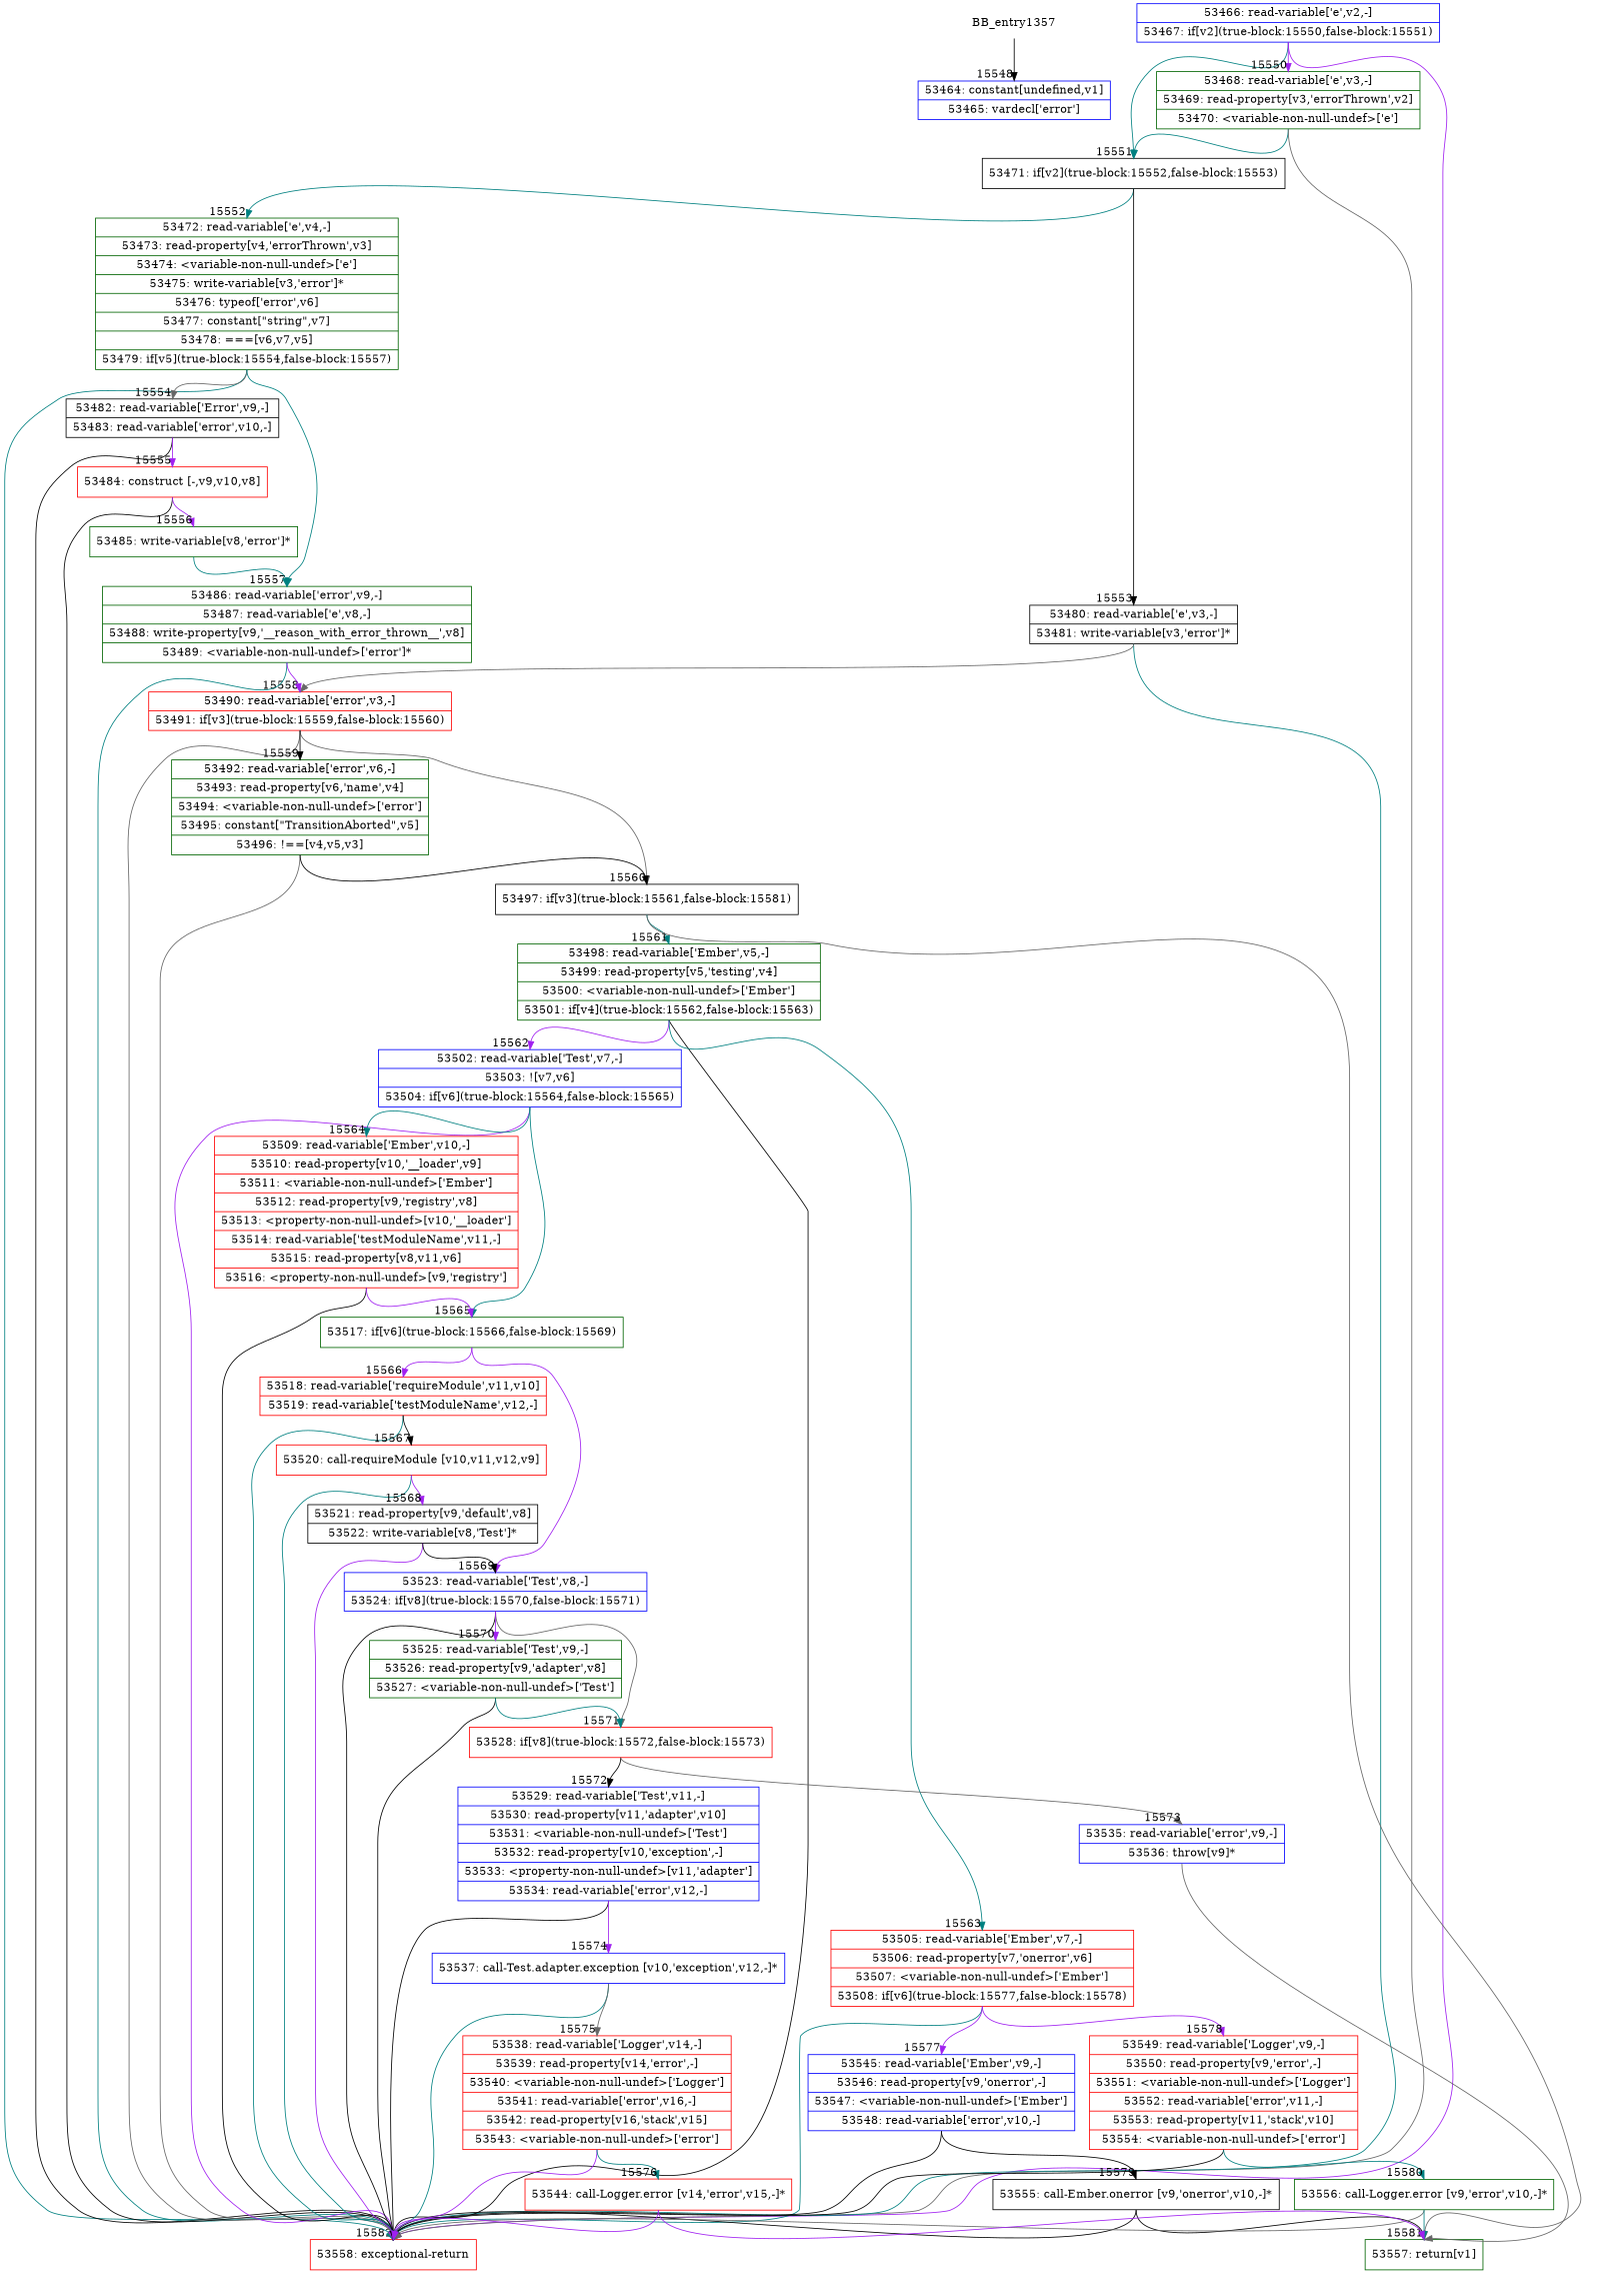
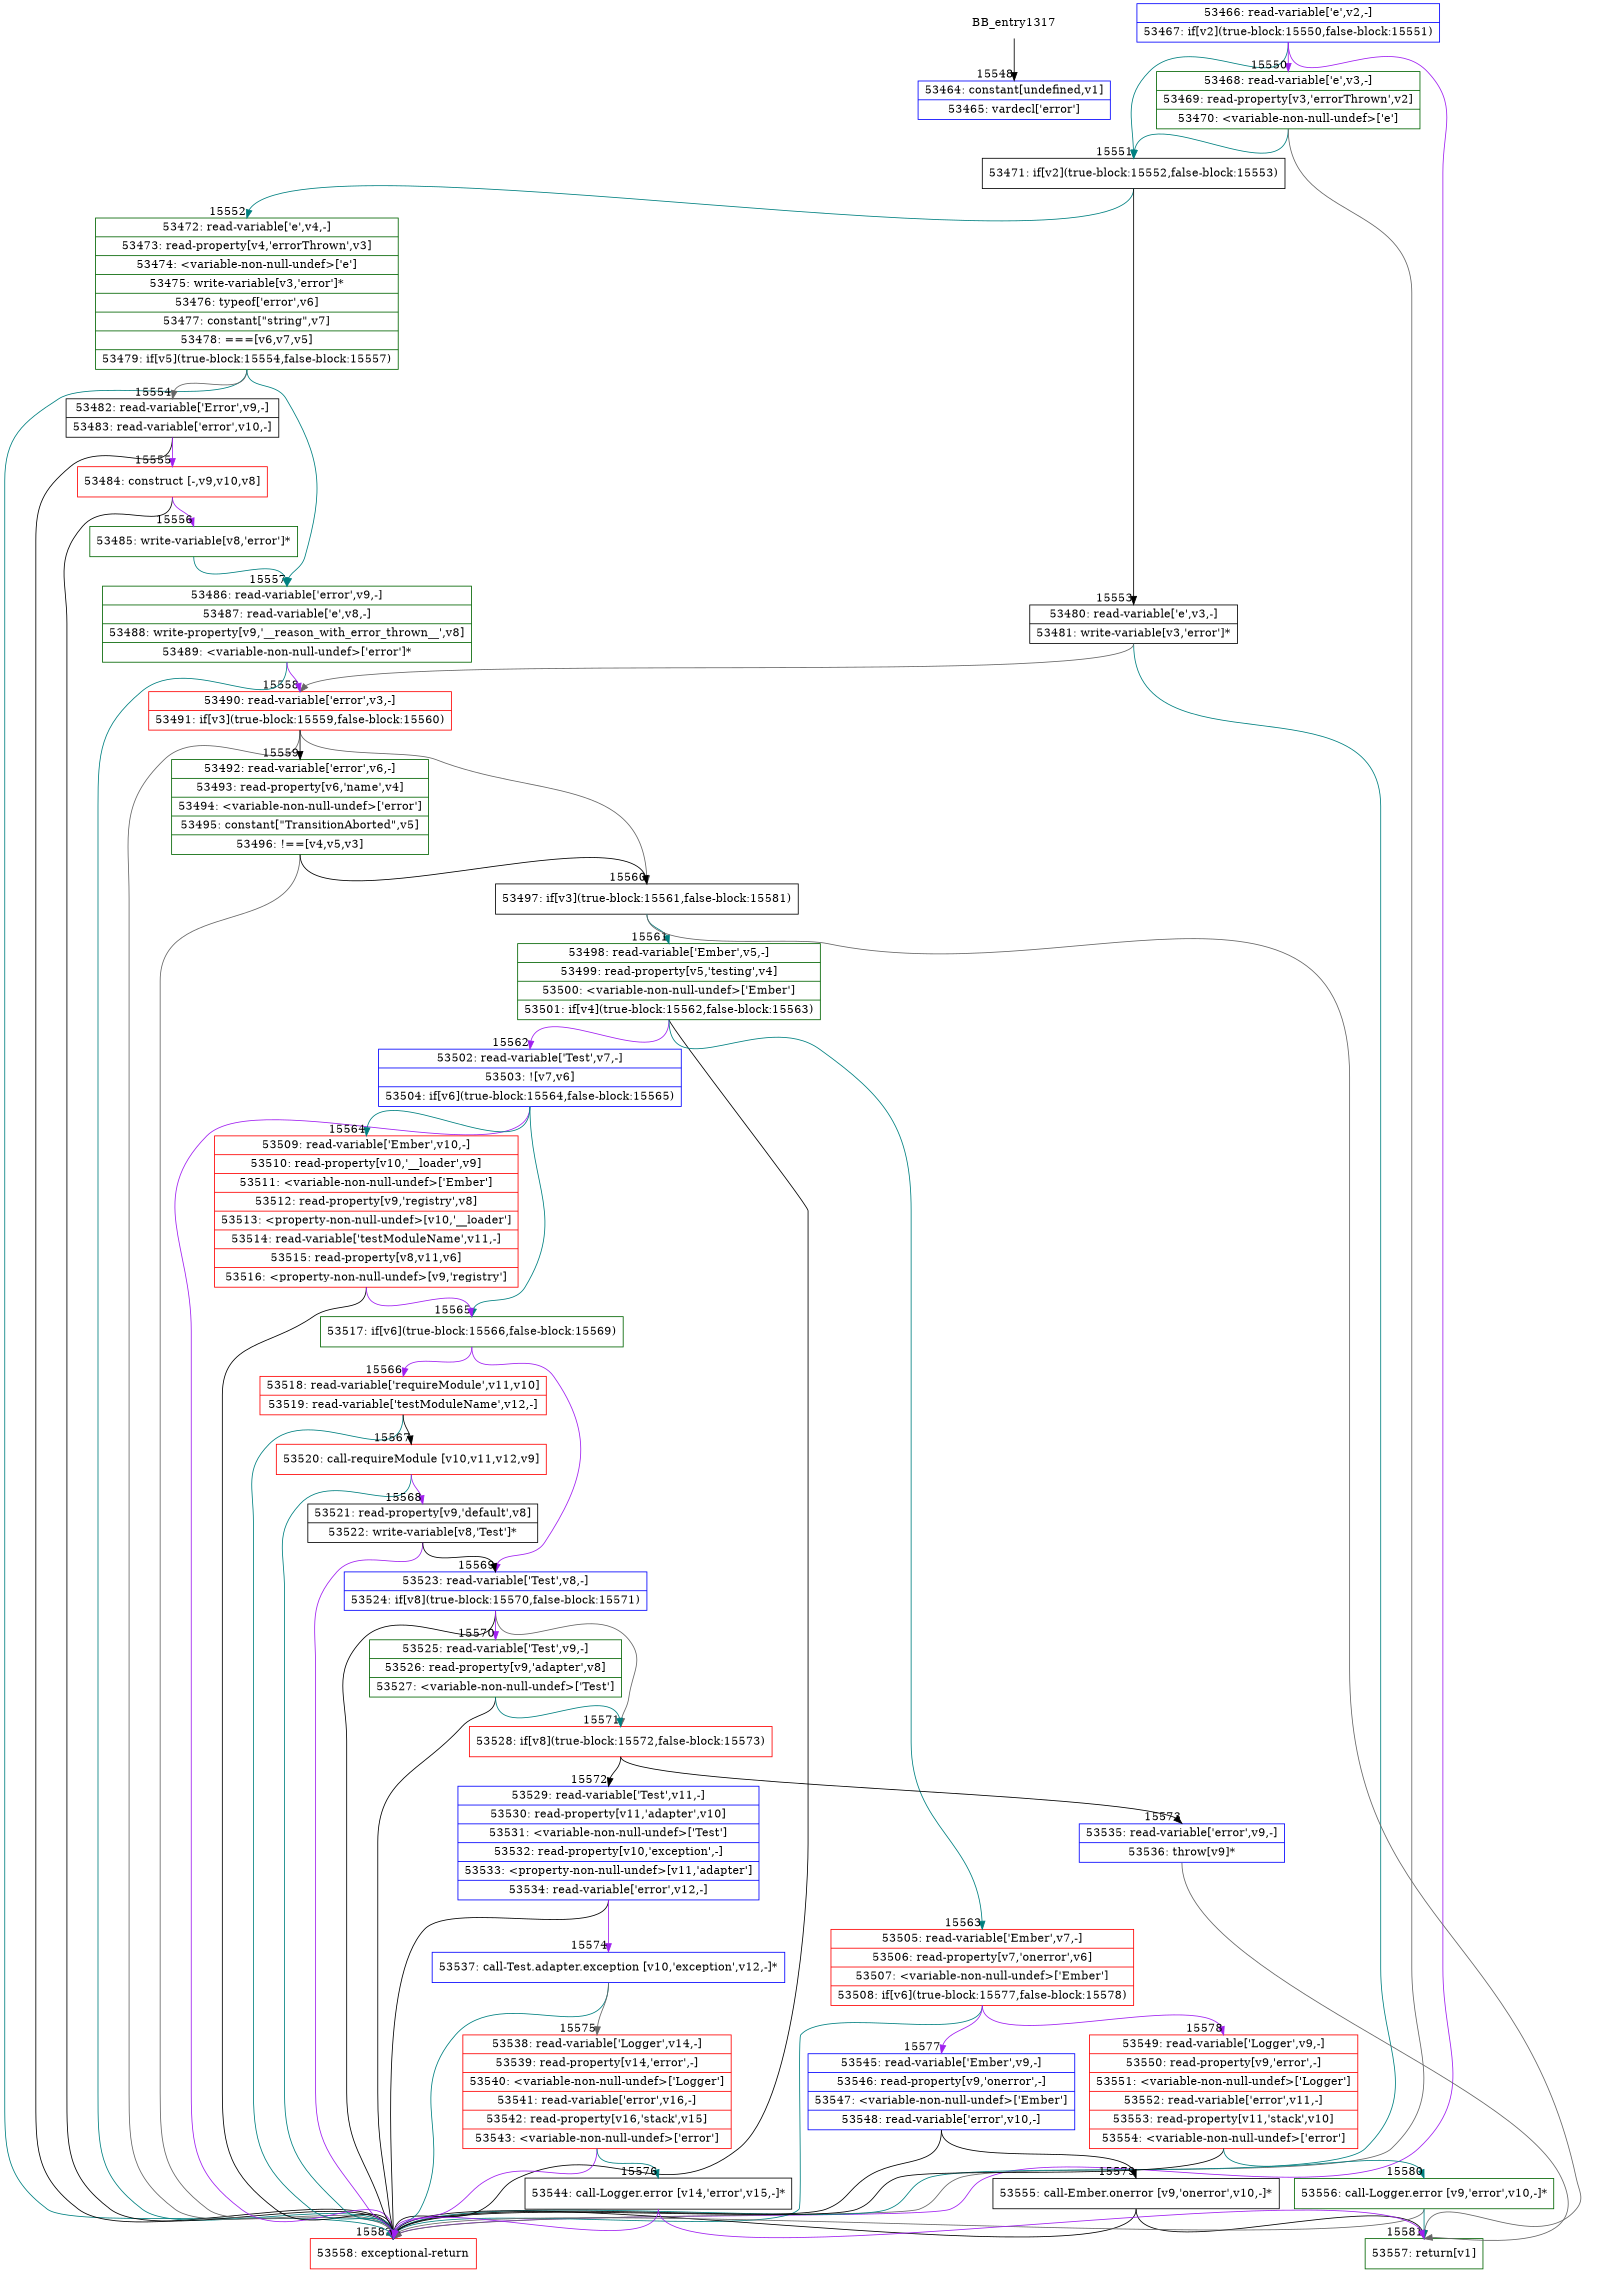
  digraph {
    rankdir=TD
    node [color=red shape=record]
    edge [color=black headport=n tailport=s]
-   BB_entry1317 [color=blue shape=none label=BB_entry1357]
+   BB_entry1317 [color=blue shape=none]
    n2 [color=blue label="{53464: constant[undefined,v1]|53465: vardecl['error']}"]
    n3 [color=blue label="{53466: read-variable['e',v2,-]|53467: if[v2](true-block:15550,false-block:15551)}"]
    n4 [color=black label="{53471: if[v2](true-block:15552,false-block:15553)}"]
    n5 [color=darkgreen label="{53468: read-variable['e',v3,-]|53469: read-property[v3,'errorThrown',v2]|53470: \<variable-non-null-undef\>['e']}"]
    n6 [label="{53558: exceptional-return}"]
    n7 [color=darkgreen label="{53472: read-variable['e',v4,-]|53473: read-property[v4,'errorThrown',v3]|53474: \<variable-non-null-undef\>['e']|53475: write-variable[v3,'error']*|53476: typeof['error',v6]|53477: constant[\"string\",v7]|53478: ===[v6,v7,v5]|53479: if[v5](true-block:15554,false-block:15557)}"]
    n8 [color=black label="{53480: read-variable['e',v3,-]|53481: write-variable[v3,'error']*}"]
    n9 [color=black label="{53482: read-variable['Error',v9,-]|53483: read-variable['error',v10,-]}"]
    n10 [color=darkgreen label="{53486: read-variable['error',v9,-]|53487: read-variable['e',v8,-]|53488: write-property[v9,'__reason_with_error_thrown__',v8]|53489: \<variable-non-null-undef\>['error']*}"]
    n11 [label="{53490: read-variable['error',v3,-]|53491: if[v3](true-block:15559,false-block:15560)}"]
    n12 [label="{53484: construct [-,v9,v10,v8]}"]
    n13 [color=black label="{53497: if[v3](true-block:15561,false-block:15581)}"]
    n14 [color=darkgreen label="{53492: read-variable['error',v6,-]|53493: read-property[v6,'name',v4]|53494: \<variable-non-null-undef\>['error']|53495: constant[\"TransitionAborted\",v5]|53496: !==[v4,v5,v3]}"]
    n15 [color=darkgreen label="{53485: write-variable[v8,'error']*}"]
    n16 [color=darkgreen label="{53498: read-variable['Ember',v5,-]|53499: read-property[v5,'testing',v4]|53500: \<variable-non-null-undef\>['Ember']|53501: if[v4](true-block:15562,false-block:15563)}"]
    n17 [color=darkgreen label="{53557: return[v1]}"]
    n18 [color=blue label="{53502: read-variable['Test',v7,-]|53503: ![v7,v6]|53504: if[v6](true-block:15564,false-block:15565)}"]
    n19 [label="{53505: read-variable['Ember',v7,-]|53506: read-property[v7,'onerror',v6]|53507: \<variable-non-null-undef\>['Ember']|53508: if[v6](true-block:15577,false-block:15578)}"]
    n20 [color=darkgreen label="{53517: if[v6](true-block:15566,false-block:15569)}"]
    n21 [label="{53509: read-variable['Ember',v10,-]|53510: read-property[v10,'__loader',v9]|53511: \<variable-non-null-undef\>['Ember']|53512: read-property[v9,'registry',v8]|53513: \<property-non-null-undef\>[v10,'__loader']|53514: read-variable['testModuleName',v11,-]|53515: read-property[v8,v11,v6]|53516: \<property-non-null-undef\>[v9,'registry']}"]
    n22 [color=blue label="{53545: read-variable['Ember',v9,-]|53546: read-property[v9,'onerror',-]|53547: \<variable-non-null-undef\>['Ember']|53548: read-variable['error',v10,-]}"]
    n23 [label="{53549: read-variable['Logger',v9,-]|53550: read-property[v9,'error',-]|53551: \<variable-non-null-undef\>['Logger']|53552: read-variable['error',v11,-]|53553: read-property[v11,'stack',v10]|53554: \<variable-non-null-undef\>['error']}"]
    n24 [label="{53518: read-variable['requireModule',v11,v10]|53519: read-variable['testModuleName',v12,-]}"]
    n25 [color=blue label="{53523: read-variable['Test',v8,-]|53524: if[v8](true-block:15570,false-block:15571)}"]
    n26 [color=black label="{53555: call-Ember.onerror [v9,'onerror',v10,-]*}"]
    n27 [color=darkgreen label="{53556: call-Logger.error [v9,'error',v10,-]*}"]
    n28 [label="{53520: call-requireModule [v10,v11,v12,v9]}"]
    n29 [label="{53528: if[v8](true-block:15572,false-block:15573)}"]
    n30 [color=darkgreen label="{53525: read-variable['Test',v9,-]|53526: read-property[v9,'adapter',v8]|53527: \<variable-non-null-undef\>['Test']}"]
    n31 [color=black label="{53521: read-property[v9,'default',v8]|53522: write-variable[v8,'Test']*}"]
    n32 [color=blue label="{53529: read-variable['Test',v11,-]|53530: read-property[v11,'adapter',v10]|53531: \<variable-non-null-undef\>['Test']|53532: read-property[v10,'exception',-]|53533: \<property-non-null-undef\>[v11,'adapter']|53534: read-variable['error',v12,-]}"]
    n33 [color=blue label="{53535: read-variable['error',v9,-]|53536: throw[v9]*}"]
    n34 [color=blue label="{53537: call-Test.adapter.exception [v10,'exception',v12,-]*}"]
    n35 [label="{53538: read-variable['Logger',v14,-]|53539: read-property[v14,'error',-]|53540: \<variable-non-null-undef\>['Logger']|53541: read-variable['error',v16,-]|53542: read-property[v16,'stack',v15]|53543: \<variable-non-null-undef\>['error']}"]
-   n36 [label="{53544: call-Logger.error [v14,'error',v15,-]*}"]
+   n36 [color=black label="{53544: call-Logger.error [v14,'error',v15,-]*}"]
    BB_entry1317 -> n2 [headlabel="    15548"]
    n3 -> n4 [color=teal headlabel="      15551"]
    n3 -> n5 [color=purple headlabel="      15550"]
    n3 -> n6 [color=purple headlabel="      15582"]
    n4 -> n7 [color=teal headlabel="      15552"]
    n4 -> n8 [headlabel="      15553"]
    n5 -> n4 [color=teal]
    n5 -> n6 [color=gray40]
    n7 -> n6 [color=teal]
    n7 -> n9 [color=gray40 headlabel="      15554"]
    n7 -> n10 [color=teal headlabel="      15557"]
    n8 -> n6 [color=teal]
    n8 -> n11 [color=gray40 headlabel="      15558"]
    n9 -> n6
    n9 -> n12 [color=purple headlabel="      15555"]
    n10 -> n6 [color=teal]
    n10 -> n11 [color=purple]
    n11 -> n6 [color=gray40]
    n11 -> n13 [color=gray40 headlabel="      15560"]
    n11 -> n14 [headlabel="      15559"]
    n12 -> n6
    n12 -> n15 [color=purple headlabel="      15556"]
    n13 -> n16 [color=teal headlabel="      15561"]
    n13 -> n17 [color=gray40 headlabel="      15581"]
    n14 -> n6 [color=gray40]
    n14 -> n13
    n15 -> n10 [color=teal]
    n16 -> n6
    n16 -> n18 [color=purple headlabel="      15562"]
    n16 -> n19 [color=teal headlabel="      15563"]
    n18 -> n6 [color=purple]
    n18 -> n20 [color=teal headlabel="      15565"]
    n18 -> n21 [color=teal headlabel="      15564"]
    n19 -> n6 [color=teal]
    n19 -> n22 [color=purple headlabel="      15577"]
    n19 -> n23 [color=purple headlabel="      15578"]
    n20 -> n24 [color=purple headlabel="      15566"]
    n20 -> n25 [color=purple headlabel="      15569"]
    n21 -> n6
    n21 -> n20 [color=purple]
    n22 -> n6
    n22 -> n26 [headlabel="      15579"]
    n23 -> n6
    n23 -> n27 [color=teal headlabel="      15580"]
    n24 -> n6 [color=teal]
    n24 -> n28 [headlabel="      15567"]
    n25 -> n6
    n25 -> n29 [color=gray40 headlabel="      15571"]
    n25 -> n30 [color=purple headlabel="      15570"]
    n26 -> n6
    n26 -> n17
    n27 -> n6 [color=gray40]
    n27 -> n17 [color=teal]
    n28 -> n6 [color=teal]
    n28 -> n31 [color=purple headlabel="      15568"]
    n29 -> n32 [headlabel="      15572"]
-   n29 -> n33 [color=gray40 headlabel="      15573"]
+   n29 -> n33 [headlabel="      15573"]
    n30 -> n6
    n30 -> n29 [color=teal]
    n31 -> n6 [color=purple]
    n31 -> n25
    n32 -> n6
    n32 -> n34 [color=purple headlabel="      15574"]
    n33 -> n17 [color=gray40]
    n34 -> n6 [color=teal]
    n34 -> n35 [color=gray40 headlabel="      15575"]
    n35 -> n6 [color=purple]
    n35 -> n36 [color=teal headlabel="      15576"]
    n36 -> n6 [color=purple]
    n36 -> n17 [color=purple]
  }
